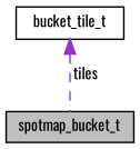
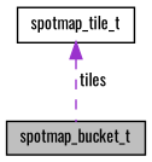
  digraph {
    fontname=Oswald
    node [color=black fontname=Oswald fontsize=10 shape=record style=filled]
    n1 [fillcolor=grey75 fontcolor=black height=0.2 label=spotmap_bucket_t width=0.4]
-   n2 [fillcolor=white height=0.2 label=bucket_tile_t width=0.4]
+   n2 [fillcolor=white height=0.2 label=spotmap_tile_t width=0.4]
    n2 -> n1 [color=darkorchid3 dir=back fontname=Oswald fontsize=10 label=" tiles" labelfontname=Helvetica labelfontsize=10 style=dashed]
  }
